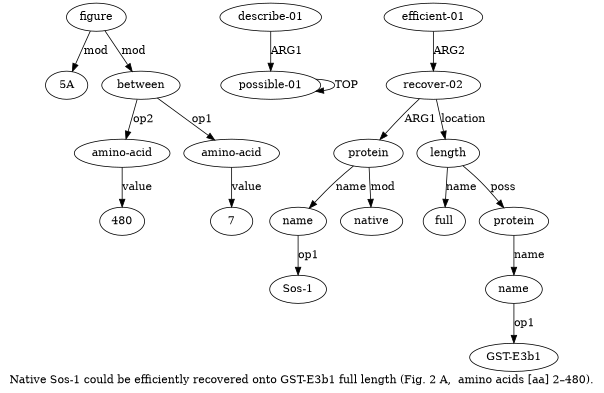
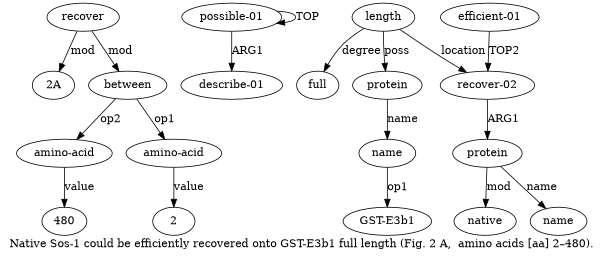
  digraph {
    label="Native Sos-1 could be efficiently recovered onto GST-E3b1 full length (Fig. 2 A,  amino acids [aa] 2–480)."
    node [color=black gold_ind=-1 gold_label="amino-acid" test_ind=-1 test_label="amino-acid"]
    edge [color=black gold_label=mod test_label=mod]
-   n1 [gold_label="2A" label="5A" test_label="2A"]
+   n1 [gold_label="2A" label="2A" test_label="2A"]
    n2 [gold_ind=14 label="amino-acid" test_ind=14]
    n3 [gold_label=480 label=480 test_label=480]
-   n4 [gold_ind=11 gold_label=figure label=figure test_ind=11 test_label=figure]
+   n4 [gold_ind=11 gold_label=figure label=recover test_ind=11 test_label=figure]
    n5 [gold_ind=12 gold_label=between label=between test_ind=12 test_label=between]
    n6 [gold_ind=13 label="amino-acid" test_ind=13]
-   n7 [gold_label=2 label=7 test_label=2]
+   n7 [gold_label=2 label=2 test_label=2]
    n8 [gold_ind=10 gold_label="describe-01" label="describe-01" test_ind=10 test_label="describe-01"]
    n9 [gold_ind=0 gold_label="possible-01" label="possible-01" test_ind=0 test_label="possible-01"]
    n10 [gold_ind=1 gold_label="recover-02" label="recover-02" test_ind=1 test_label="recover-02"]
    n11 [gold_ind=2 gold_label=protein label=protein test_ind=2 test_label=protein]
    n12 [gold_ind=6 gold_label=length label=length test_ind=6 test_label=length]
    n13 [gold_ind=3 gold_label=name label=name test_ind=3 test_label=name]
    n14 [gold_ind=4 gold_label=native label=native test_ind=4 test_label=native]
    n15 [gold_ind=7 gold_label=full label=full test_ind=7 test_label=full]
    n16 [gold_ind=8 gold_label=protein label=protein test_ind=8 test_label=protein]
-   n17 [gold_label="Sos-1" label="Sos-1" test_label="Sos-1"]
    n18 [gold_ind=9 gold_label=name label=name test_ind=9 test_label=name]
    n19 [gold_ind=5 gold_label="efficient-01" label="efficient-01" test_ind=5 test_label="efficient-01"]
    n20 [gold_label="GST-E3b1" label="GST-E3b1" test_label="GST-E3b1"]
    n2 -> n3 [gold_label=value label=value test_label=value]
    n4 -> n1 [label=mod]
    n4 -> n5 [label=mod]
    n5 -> n2 [gold_label=op2 label=op2 test_label=op2]
    n5 -> n6 [gold_label=op1 label=op1 test_label=op1]
    n6 -> n7 [gold_label=value label=value test_label=value]
-   n8 -> n9 [gold_label=ARG1 label=ARG1 test_label=ARG1]
+   n9 -> n8 [gold_label=ARG1 label=ARG1 test_label=ARG1]
    n9 -> n9 [gold_label=TOP label=TOP test_label=TOP]
    n10 -> n11 [gold_label=ARG1 label=ARG1 test_label=ARG1]
-   n10 -> n12 [gold_label=location label=location test_label=location]
+   n12 -> n10 [gold_label=location label=location test_label=location]
    n11 -> n13 [gold_label=name label=name test_label=name]
    n11 -> n14 [label=mod]
-   n12 -> n15 [gold_label=degree label=name test_label=degree]
+   n12 -> n15 [gold_label=degree label=degree test_label=degree]
    n12 -> n16 [gold_label=poss label=poss test_label=poss]
-   n13 -> n17 [gold_label=op1 label=op1 test_label=op1]
    n16 -> n18 [gold_label=name label=name test_label=name]
    n18 -> n20 [gold_label=op1 label=op1 test_label=op1]
-   n19 -> n10 [gold_label=ARG2 label=ARG2 test_label=ARG2]
+   n19 -> n10 [gold_label=ARG2 label=TOP2 test_label=ARG2]
  }
